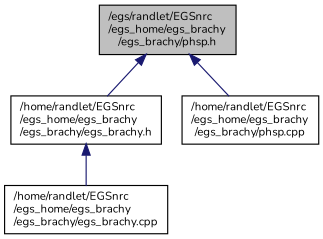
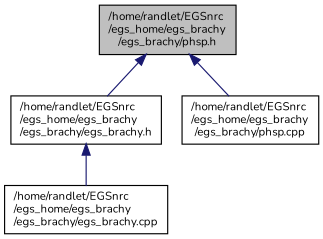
  digraph {
    fontname=Nunito
    node [color=black fillcolor=white fontname=Nunito fontsize=10 shape=record style=filled]
    edge [color=midnightblue dir=back fontname=Nunito fontsize=10 labelfontname=Helvetica labelfontsize=10 style=solid]
-   n1 [fillcolor=grey75 fontcolor=black height=0.2 label="/egs/randlet/EGSnrc\l/egs_home/egs_brachy\l/egs_brachy/phsp.h" width=0.4]
+   n1 [fillcolor=grey75 fontcolor=black height=0.2 label="/home/randlet/EGSnrc\l/egs_home/egs_brachy\l/egs_brachy/phsp.h" width=0.4]
    n2 [height=0.2 label="/home/randlet/EGSnrc\l/egs_home/egs_brachy\l/egs_brachy/egs_brachy.h" width=0.4]
    n3 [height=0.2 label="/home/randlet/EGSnrc\l/egs_home/egs_brachy\l/egs_brachy/phsp.cpp" width=0.4]
    n4 [height=0.2 label="/home/randlet/EGSnrc\l/egs_home/egs_brachy\l/egs_brachy/egs_brachy.cpp" width=0.4]
    n1 -> n2
    n1 -> n3
    n2 -> n4
  }
